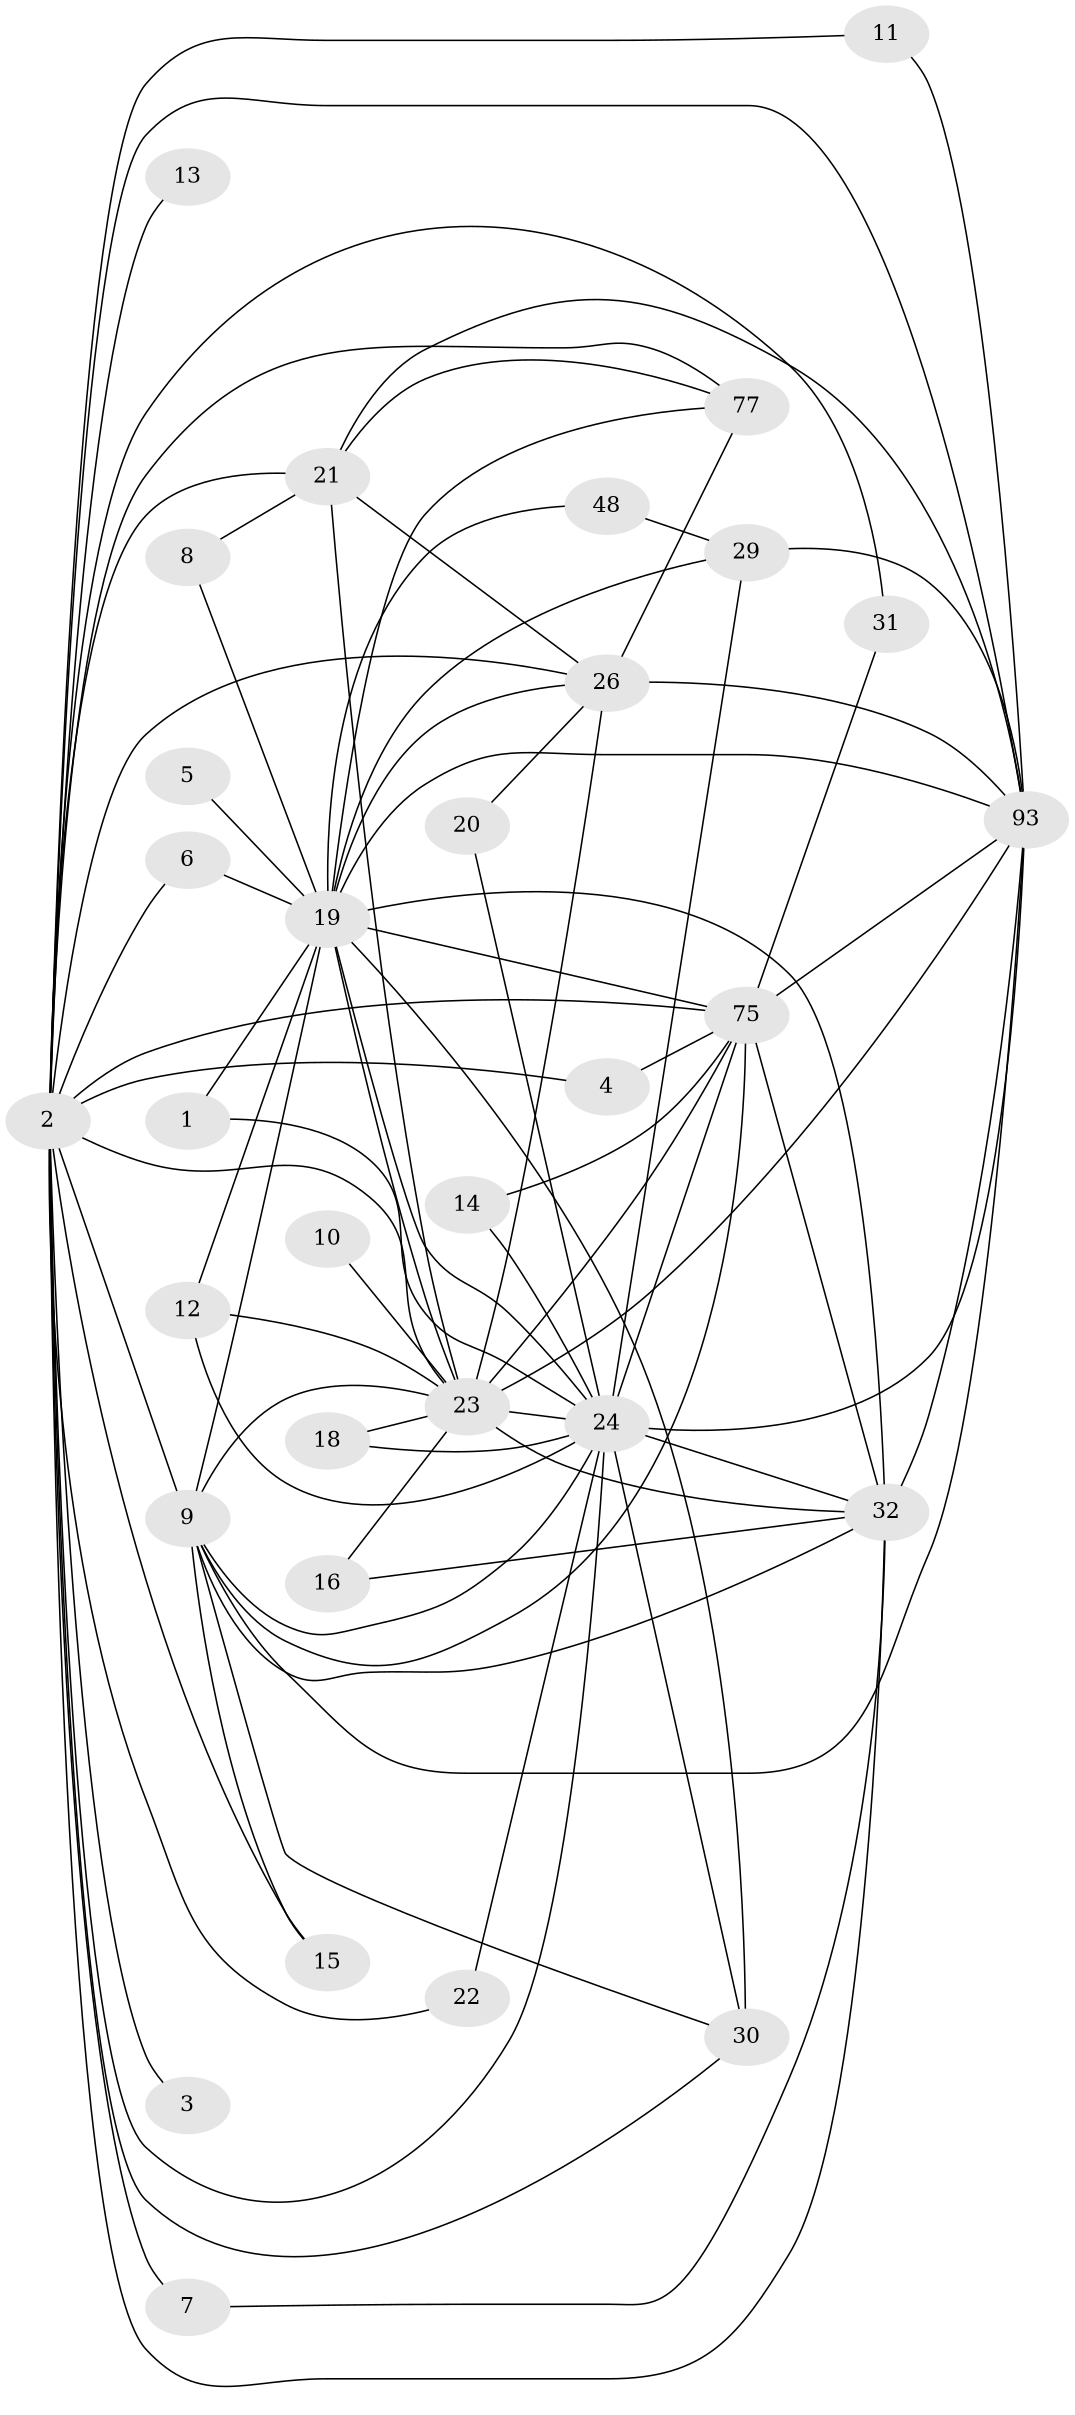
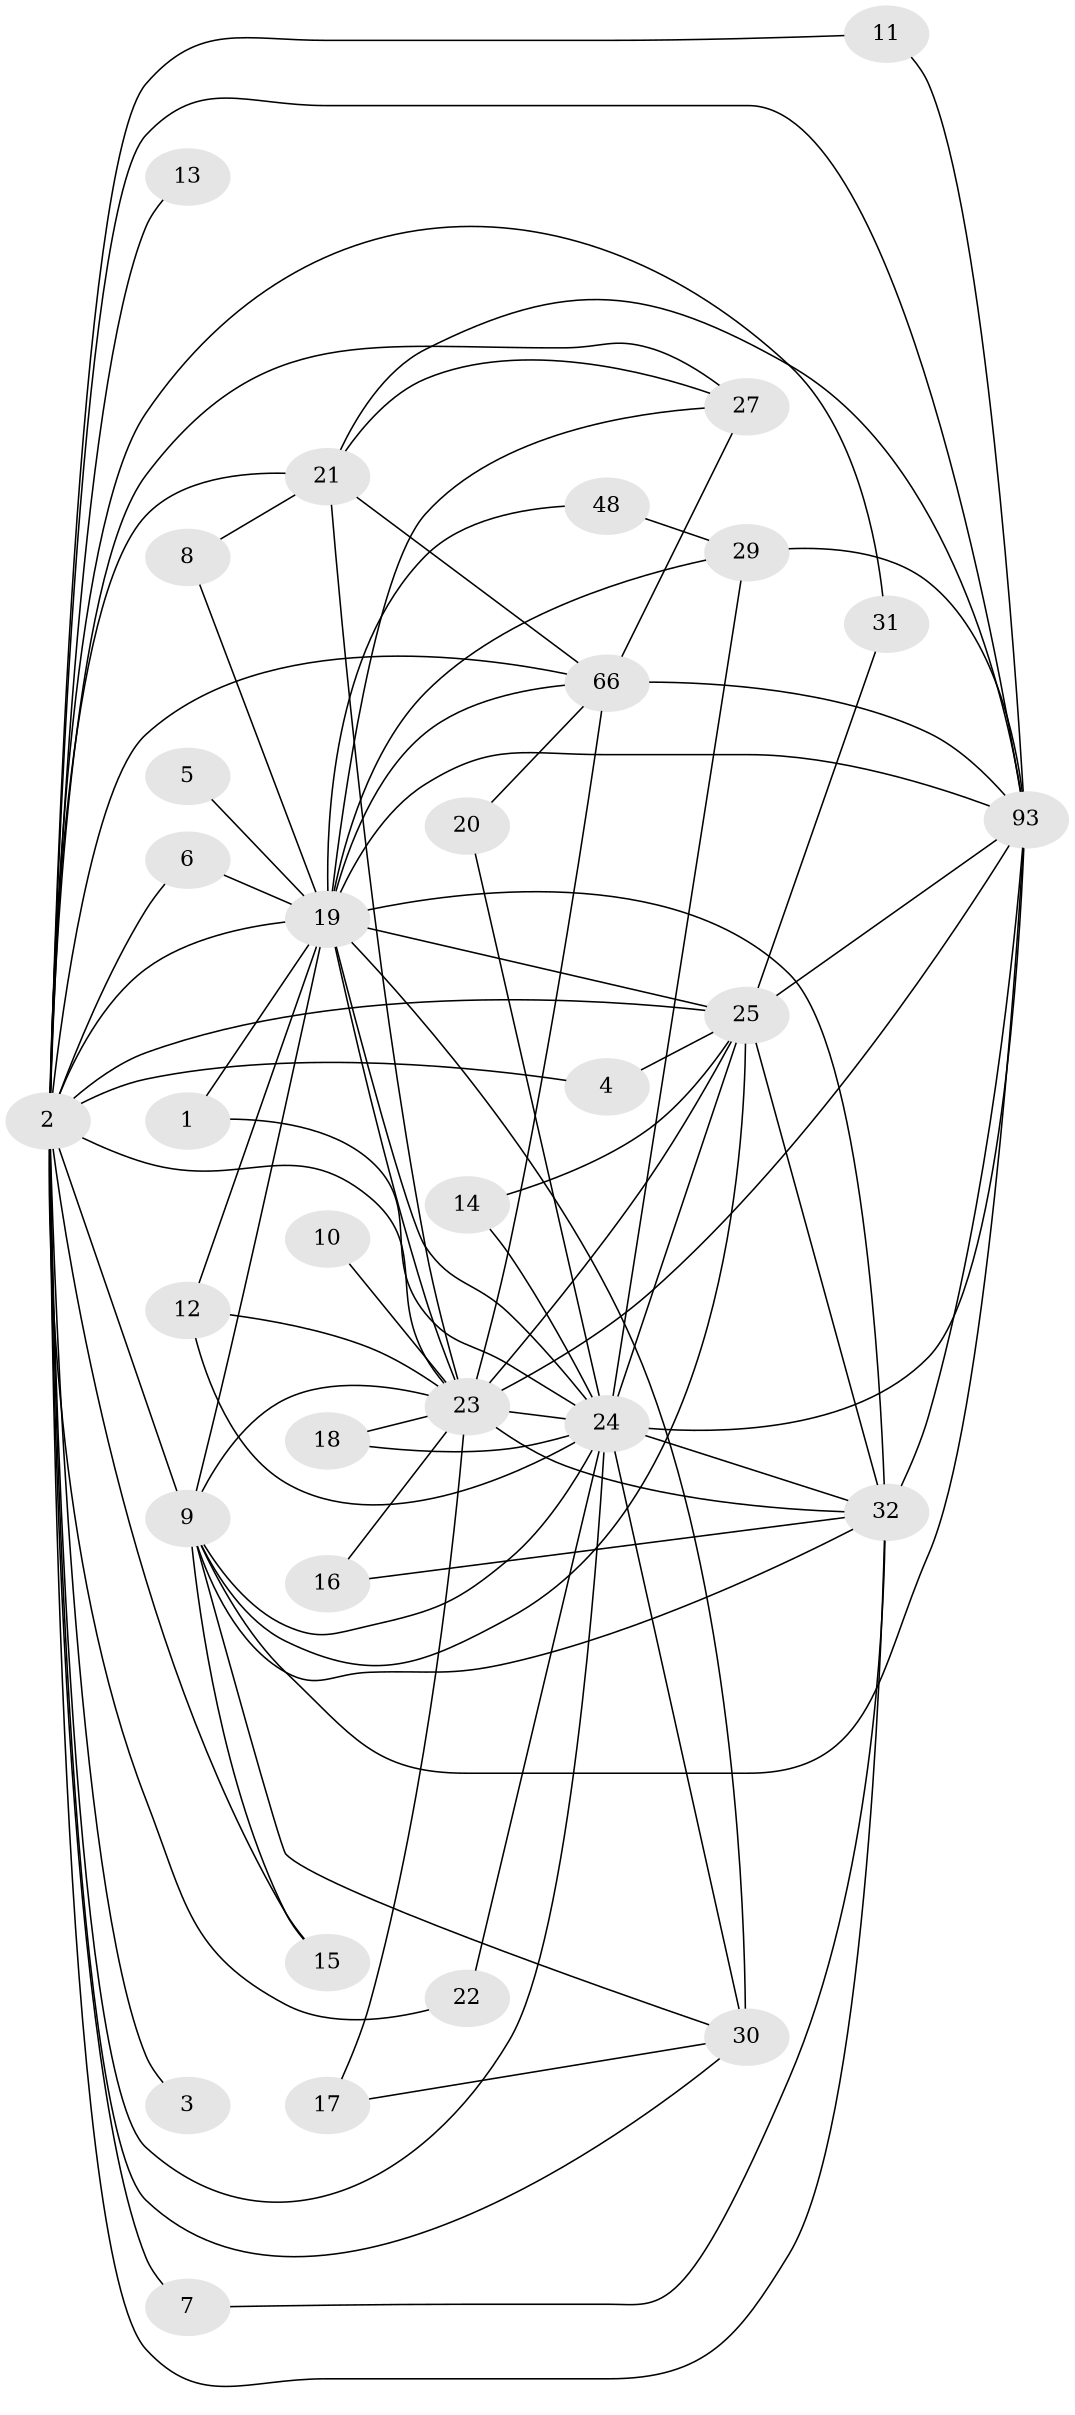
  graph {
    rankdir=LR
    node [color=gray90 style=filled]
    edge [weight=1.0]
    1
    19
    24
    23
-   25 [label=75]
-   26
-   27 [label=77]
+   25
+   26 [label=66]
+   27
    30
    32
    n10 [label=93]
    n11 [label=48]
    29
    2
    3
    4
    6
    7
    9
    11
    13
    15
    21
    22
    31
    5
    8
    10
    12
    14
    16
+   17
    18
    20
    1 -- 19
    1 -- 24
    19 -- 24 [weight=2.0]
    19 -- 23 [weight=3.0]
    19 -- 25 [weight=2.0]
    19 -- 26
    19 -- 27
    19 -- 30
    19 -- 32 [weight=2.0]
    19 -- n10 [weight=2.0]
    19 -- n11
    19 -- 29
    24 -- 25
    24 -- 30
    24 -- 32 [weight=2.0]
    24 -- n10 [weight=2.0]
    24 -- 29
    23 -- 24 [weight=2.0]
    23 -- 25
    23 -- 26
    23 -- 32
    23 -- n10 [weight=2.0]
    25 -- 32
    25 -- n10 [weight=3.0]
    25 -- 31
    26 -- 27
    26 -- n10
    32 -- n10
    n11 -- 29
    29 -- n10 [weight=2.0]
+   2 -- 19 [weight=4.0]
    2 -- 24 [weight=4.0]
    2 -- 23 [weight=2.0]
    2 -- 25 [weight=3.0]
    2 -- 26
    2 -- 27
    2 -- 30 [weight=2.0]
    2 -- 32 [weight=3.0]
    2 -- n10 [weight=3.0]
    2 -- 3
    2 -- 4
    2 -- 6
    2 -- 7 [weight=2.0]
    2 -- 9 [weight=3.0]
    2 -- 11
    2 -- 13 [weight=2.0]
    2 -- 15
    2 -- 21
    2 -- 22
    2 -- 31
    4 -- 25
    6 -- 19
    7 -- 32
    9 -- 19 [weight=3.0]
    9 -- 24
    9 -- 23
    9 -- 25
    9 -- 30
    9 -- 32
    9 -- n10 [weight=2.0]
    9 -- 15
    11 -- n10
    21 -- 23
    21 -- 26
    21 -- 27
    21 -- n10
    22 -- 24
    5 -- 19
    8 -- 19
    8 -- 21
    10 -- 23
    12 -- 19
    12 -- 24
    12 -- 23
    14 -- 24
    14 -- 25
    16 -- 23
    16 -- 32
+   17 -- 23
+   17 -- 30
    18 -- 24
    18 -- 23 [weight=3.0]
    20 -- 24
    20 -- 26
  }
